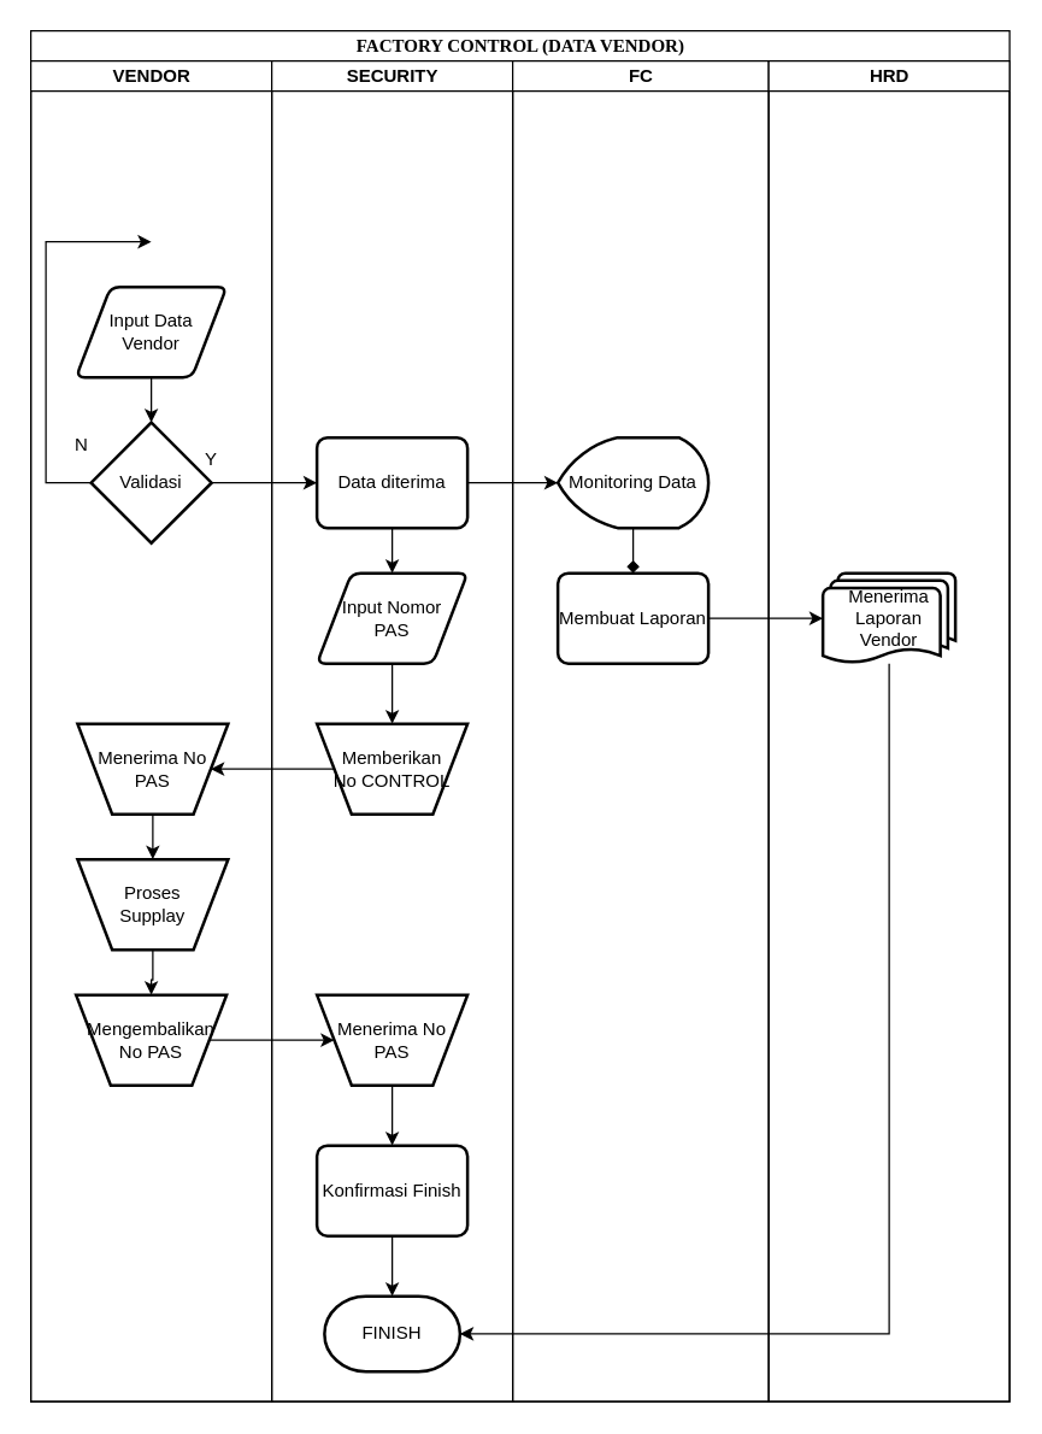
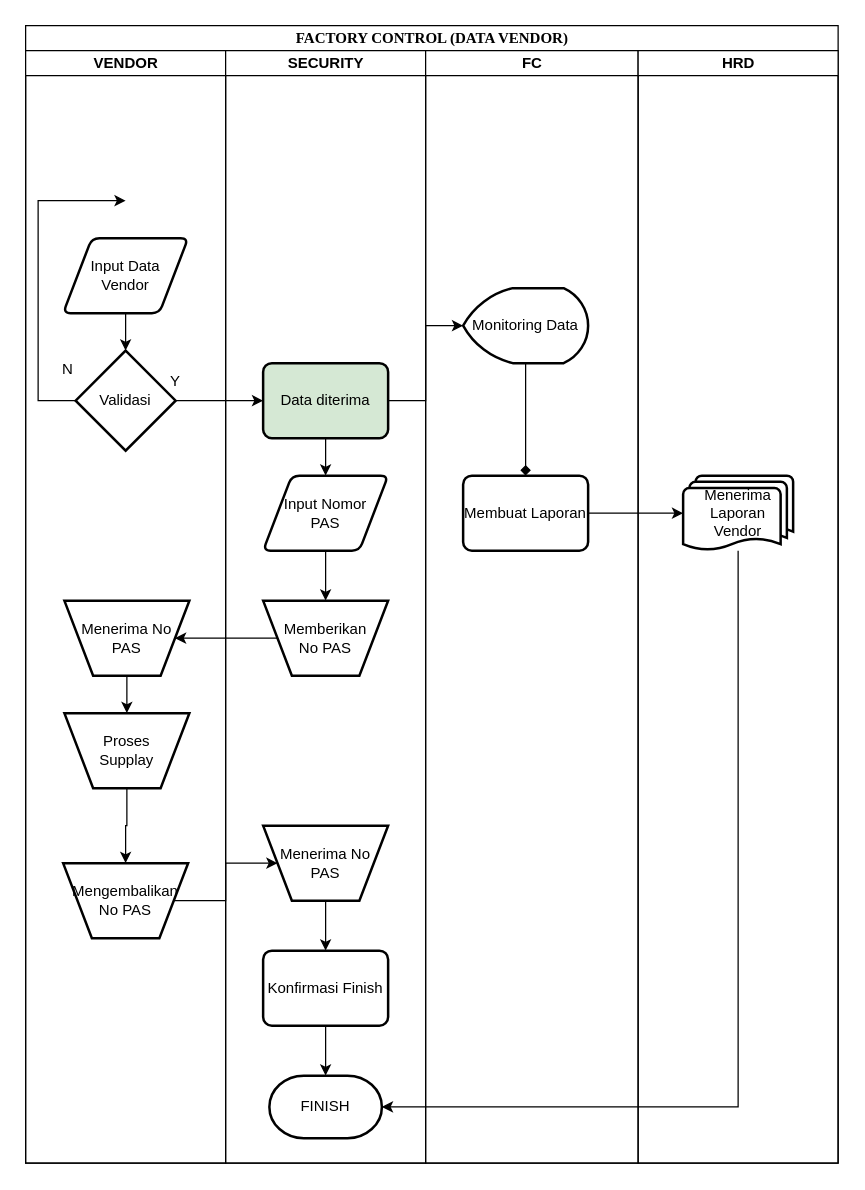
  <mxCell id="0" />
  <mxCell id="1" parent="0" />
  <mxCell id="2" value="&lt;font style=&quot;font-size: 12px&quot;&gt;FACTORY CONTROL (DATA VENDOR)&lt;/font&gt;" style="swimlane;html=1;childLayout=stackLayout;startSize=20;rounded=0;shadow=0;labelBackgroundColor=none;strokeWidth=1;fontFamily=Verdana;fontSize=8;align=center;" parent="1" vertex="1"><mxGeometry x="20" y="20" width="650" height="910" as="geometry" /></mxCell>
  <mxCell id="3" value="VENDOR" style="swimlane;html=1;startSize=20;" parent="2" vertex="1"><mxGeometry y="20" width="160" height="890" as="geometry" /></mxCell>
  <mxCell id="4" value="" style="edgeStyle=orthogonalEdgeStyle;rounded=0;orthogonalLoop=1;jettySize=auto;html=1;" parent="3" source="5" target="7" edge="1"><mxGeometry relative="1" as="geometry" /></mxCell>
  <mxCell id="5" value="Input Data&lt;br&gt;Vendor" style="shape=parallelogram;html=1;strokeWidth=2;perimeter=parallelogramPerimeter;whiteSpace=wrap;rounded=1;arcSize=12;size=0.23;" parent="3" vertex="1"><mxGeometry x="30" y="150" width="100" height="60" as="geometry" /></mxCell>
  <mxCell id="6" style="edgeStyle=orthogonalEdgeStyle;rounded=0;orthogonalLoop=1;jettySize=auto;html=1;" parent="3" source="7" edge="1"><mxGeometry relative="1" as="geometry"><mxPoint x="80" y="120" as="targetPoint" /><Array as="points"><mxPoint x="10" y="280" /><mxPoint x="10" y="120" /></Array></mxGeometry></mxCell>
  <mxCell id="7" value="Validasi" style="strokeWidth=2;html=1;shape=mxgraph.flowchart.decision;whiteSpace=wrap;" parent="3" vertex="1"><mxGeometry x="40" y="240" width="80" height="80" as="geometry" /></mxCell>
  <mxCell id="8" value="" style="edgeStyle=orthogonalEdgeStyle;rounded=0;orthogonalLoop=1;jettySize=auto;html=1;fontSize=12;" parent="3" source="9" target="13" edge="1"><mxGeometry relative="1" as="geometry" /></mxCell>
  <mxCell id="9" value="Menerima No&lt;br&gt;PAS" style="verticalLabelPosition=middle;verticalAlign=middle;html=1;shape=trapezoid;perimeter=trapezoidPerimeter;whiteSpace=wrap;size=0.23;arcSize=10;flipV=1;labelPosition=center;align=center;strokeWidth=2;" parent="3" vertex="1"><mxGeometry x="31" y="440" width="100" height="60" as="geometry" /></mxCell>
  <mxCell id="10" value="N" style="text;html=1;strokeColor=none;fillColor=none;align=center;verticalAlign=middle;whiteSpace=wrap;rounded=0;" parent="3" vertex="1"><mxGeometry x="4" y="240" width="60" height="30" as="geometry" /></mxCell>
  <mxCell id="11" value="Y" style="text;html=1;strokeColor=none;fillColor=none;align=center;verticalAlign=middle;whiteSpace=wrap;rounded=0;" parent="3" vertex="1"><mxGeometry x="90" y="250" width="60" height="30" as="geometry" /></mxCell>
  <mxCell id="12" value="" style="edgeStyle=orthogonalEdgeStyle;rounded=0;orthogonalLoop=1;jettySize=auto;html=1;fontSize=12;" parent="3" source="13" target="14" edge="1"><mxGeometry relative="1" as="geometry" /></mxCell>
  <mxCell id="13" value="Proses&lt;br&gt;Supplay" style="verticalLabelPosition=middle;verticalAlign=middle;html=1;shape=trapezoid;perimeter=trapezoidPerimeter;whiteSpace=wrap;size=0.23;arcSize=10;flipV=1;labelPosition=center;align=center;strokeWidth=2;" parent="3" vertex="1"><mxGeometry x="31" y="530" width="100" height="60" as="geometry" /></mxCell>
- <mxCell id="14" value="Mengembalikan&lt;br&gt;No PAS" style="verticalLabelPosition=middle;verticalAlign=middle;html=1;shape=trapezoid;perimeter=trapezoidPerimeter;whiteSpace=wrap;size=0.23;arcSize=10;flipV=1;labelPosition=center;align=center;strokeWidth=2;" parent="3" vertex="1"><mxGeometry x="30" y="620" width="100" height="60" as="geometry" /></mxCell>
+ <mxCell id="14" value="Mengembalikan&lt;br&gt;No PAS" style="verticalLabelPosition=middle;verticalAlign=middle;html=1;shape=trapezoid;perimeter=trapezoidPerimeter;whiteSpace=wrap;size=0.23;arcSize=10;flipV=1;labelPosition=center;align=center;strokeWidth=2;" parent="3" vertex="1"><mxGeometry x="30" y="650" width="100" height="60" as="geometry" /></mxCell>
  <mxCell id="15" value="SECURITY" style="swimlane;html=1;startSize=20;" parent="2" vertex="1"><mxGeometry x="160" y="20" width="160" height="890" as="geometry" /></mxCell>
  <mxCell id="16" value="" style="edgeStyle=orthogonalEdgeStyle;rounded=0;orthogonalLoop=1;jettySize=auto;html=1;" parent="15" source="17" target="19" edge="1"><mxGeometry relative="1" as="geometry" /></mxCell>
- <mxCell id="17" value="Data diterima" style="rounded=1;whiteSpace=wrap;html=1;absoluteArcSize=1;arcSize=14;strokeWidth=2;" parent="15" vertex="1"><mxGeometry x="30" y="250" width="100" height="60" as="geometry" /></mxCell>
+ <mxCell id="17" value="Data diterima" style="rounded=1;whiteSpace=wrap;html=1;absoluteArcSize=1;arcSize=14;strokeWidth=2;fillColor=#d5e8d4;" parent="15" vertex="1"><mxGeometry x="30" y="250" width="100" height="60" as="geometry" /></mxCell>
  <mxCell id="18" value="" style="edgeStyle=orthogonalEdgeStyle;rounded=0;orthogonalLoop=1;jettySize=auto;html=1;" parent="15" source="19" target="20" edge="1"><mxGeometry relative="1" as="geometry" /></mxCell>
  <mxCell id="19" value="Input Nomor&lt;br&gt;PAS" style="shape=parallelogram;html=1;strokeWidth=2;perimeter=parallelogramPerimeter;whiteSpace=wrap;rounded=1;arcSize=12;size=0.23;" parent="15" vertex="1"><mxGeometry x="30" y="340" width="100" height="60" as="geometry" /></mxCell>
- <mxCell id="20" value="Memberikan&lt;br&gt;No CONTROL" style="verticalLabelPosition=middle;verticalAlign=middle;html=1;shape=trapezoid;perimeter=trapezoidPerimeter;whiteSpace=wrap;size=0.23;arcSize=10;flipV=1;labelPosition=center;align=center;strokeWidth=2;" parent="15" vertex="1"><mxGeometry x="30" y="440" width="100" height="60" as="geometry" /></mxCell>
+ <mxCell id="20" value="Memberikan&lt;br&gt;No PAS" style="verticalLabelPosition=middle;verticalAlign=middle;html=1;shape=trapezoid;perimeter=trapezoidPerimeter;whiteSpace=wrap;size=0.23;arcSize=10;flipV=1;labelPosition=center;align=center;strokeWidth=2;" parent="15" vertex="1"><mxGeometry x="30" y="440" width="100" height="60" as="geometry" /></mxCell>
  <mxCell id="21" value="" style="edgeStyle=orthogonalEdgeStyle;rounded=0;orthogonalLoop=1;jettySize=auto;html=1;fontSize=12;" parent="15" source="22" target="24" edge="1"><mxGeometry relative="1" as="geometry" /></mxCell>
  <mxCell id="22" value="Menerima No&lt;br&gt;PAS" style="verticalLabelPosition=middle;verticalAlign=middle;html=1;shape=trapezoid;perimeter=trapezoidPerimeter;whiteSpace=wrap;size=0.23;arcSize=10;flipV=1;labelPosition=center;align=center;strokeWidth=2;" parent="15" vertex="1"><mxGeometry x="30" y="620" width="100" height="60" as="geometry" /></mxCell>
  <mxCell id="23" value="" style="edgeStyle=orthogonalEdgeStyle;rounded=0;orthogonalLoop=1;jettySize=auto;html=1;fontSize=12;" parent="15" source="24" target="25" edge="1"><mxGeometry relative="1" as="geometry" /></mxCell>
  <mxCell id="24" value="Konfirmasi Finish" style="rounded=1;whiteSpace=wrap;html=1;absoluteArcSize=1;arcSize=14;strokeWidth=2;" parent="15" vertex="1"><mxGeometry x="30" y="720" width="100" height="60" as="geometry" /></mxCell>
  <mxCell id="25" value="FINISH" style="strokeWidth=2;html=1;shape=mxgraph.flowchart.terminator;whiteSpace=wrap;" parent="15" vertex="1"><mxGeometry x="35" y="820" width="90" height="50" as="geometry" /></mxCell>
  <mxCell id="26" value="FC" style="swimlane;html=1;startSize=20;" parent="2" vertex="1"><mxGeometry x="320" y="20" width="170" height="890" as="geometry" /></mxCell>
  <mxCell id="27" value="Membuat Laporan" style="rounded=1;whiteSpace=wrap;html=1;absoluteArcSize=1;arcSize=14;strokeWidth=2;" parent="26" vertex="1"><mxGeometry x="30" y="340" width="100" height="60" as="geometry" /></mxCell>
  <mxCell id="28" value="" style="edgeStyle=orthogonalEdgeStyle;rounded=0;orthogonalLoop=1;jettySize=auto;html=1;endArrow=diamond;" parent="26" source="29" target="27" edge="1"><mxGeometry relative="1" as="geometry" /></mxCell>
- <mxCell id="29" value="Monitoring Data" style="strokeWidth=2;html=1;shape=mxgraph.flowchart.display;whiteSpace=wrap;" parent="26" vertex="1"><mxGeometry x="30" y="250" width="100" height="60" as="geometry" /></mxCell>
+ <mxCell id="29" value="Monitoring Data" style="strokeWidth=2;html=1;shape=mxgraph.flowchart.display;whiteSpace=wrap;" parent="26" vertex="1"><mxGeometry x="30" y="190" width="100" height="60" as="geometry" /></mxCell>
  <mxCell id="30" value="HRD" style="swimlane;html=1;startSize=20;" parent="2" vertex="1"><mxGeometry x="490" y="20" width="160" height="890" as="geometry" /></mxCell>
  <mxCell id="31" value="&lt;span&gt;Menerima Laporan&lt;br&gt;Vendor&lt;/span&gt;" style="strokeWidth=2;html=1;shape=mxgraph.flowchart.multi-document;whiteSpace=wrap;fontSize=12;" parent="30" vertex="1"><mxGeometry x="36" y="340" width="88" height="60" as="geometry" /></mxCell>
  <mxCell id="32" value="" style="edgeStyle=orthogonalEdgeStyle;rounded=0;orthogonalLoop=1;jettySize=auto;html=1;" parent="2" source="7" target="17" edge="1"><mxGeometry relative="1" as="geometry" /></mxCell>
  <mxCell id="33" value="" style="edgeStyle=orthogonalEdgeStyle;rounded=0;orthogonalLoop=1;jettySize=auto;html=1;" parent="2" source="20" target="9" edge="1"><mxGeometry relative="1" as="geometry" /></mxCell>
  <mxCell id="34" value="" style="edgeStyle=orthogonalEdgeStyle;rounded=0;orthogonalLoop=1;jettySize=auto;html=1;" parent="2" source="17" target="29" edge="1"><mxGeometry relative="1" as="geometry" /></mxCell>
  <mxCell id="35" value="" style="edgeStyle=orthogonalEdgeStyle;rounded=0;orthogonalLoop=1;jettySize=auto;html=1;fontSize=12;" parent="2" source="27" target="31" edge="1"><mxGeometry relative="1" as="geometry" /></mxCell>
  <mxCell id="36" value="" style="edgeStyle=orthogonalEdgeStyle;rounded=0;orthogonalLoop=1;jettySize=auto;html=1;fontSize=12;" parent="2" source="14" target="22" edge="1"><mxGeometry relative="1" as="geometry" /></mxCell>
  <mxCell id="37" style="edgeStyle=orthogonalEdgeStyle;rounded=0;orthogonalLoop=1;jettySize=auto;html=1;entryX=1;entryY=0.5;entryDx=0;entryDy=0;entryPerimeter=0;fontSize=12;" parent="2" source="31" target="25" edge="1"><mxGeometry relative="1" as="geometry"><Array as="points"><mxPoint x="570" y="865" /></Array></mxGeometry></mxCell>
